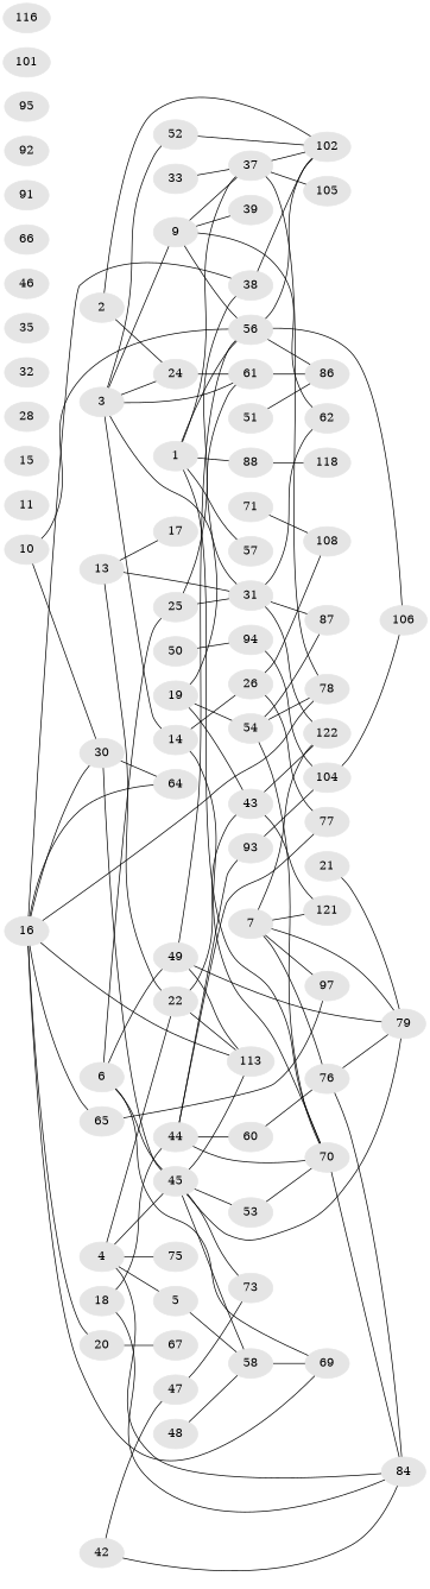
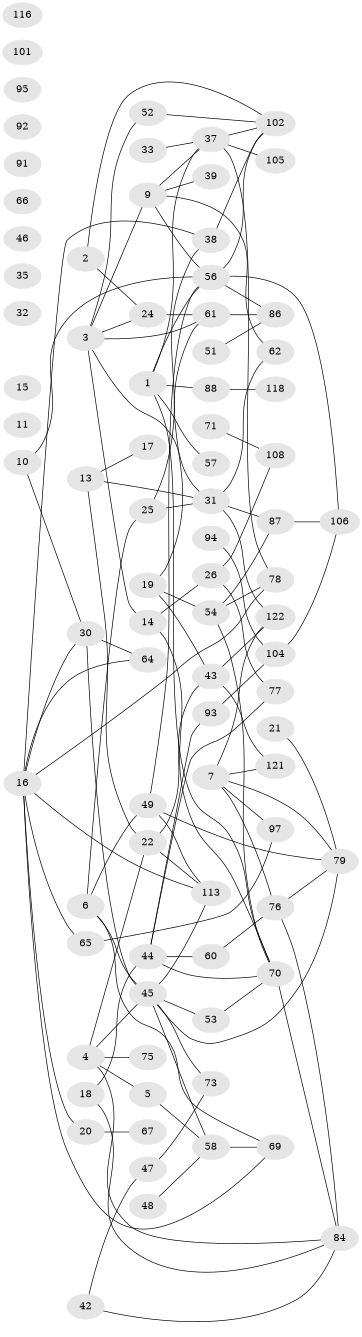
  graph {
    rankdir=LR
    node [color=gray90 style=filled]
    1 [super="+8"]
    37 [super="+68"]
    56 [super="+82"]
    57
    70 [super="+119"]
    88
    102
    78 [super="+115"]
    105
    86
    106
    84
    118
    2 [super="+112"]
    24 [super="+34"]
    61 [super="+114"]
    3 [super="+12"]
    9 [super="+23"]
    14
    31 [super="+55"]
    52
    39
    62
    26 [super="+27"]
    122
    87 [super="+110"]
    4 [super="+89"]
    5
    22 [super="+40"]
    45 [super="+85"]
    75
    58 [super="+111"]
    113
    43 [super="+120"]
    79 [super="+107"]
    53
    73
    67 [super="+72"]
    69
    6 [super="+74"]
    25 [super="+81"]
    49
    38 [super="+103"]
    48 [super="+99"]
    7 [super="+36"]
    76
    97
    121
    10 [super="+41"]
    30
    64 [super="+109"]
    11
    17 [super="+29"]
    13
    77 [super="+80"]
    108
    15
    16 [super="+98"]
    20
    65
    44 [super="+90"]
    60
    93
    18
    19 [super="+59"]
    54
    94
    104
    21 [super="+63"]
-   28 [super="+96"]
    32
    33 [super="+83"]
    35
    42 [super="+117"]
    47
    46
-   50
    51
    66
    71
    91
    92
    95 [super="+100"]
    101
    116
    1 -- 37
    1 -- 56
    1 -- 57
    1 -- 70
    1 -- 88
    37 -- 102
    37 -- 78
    37 -- 105
    56 -- 102
    56 -- 86
    56 -- 106
    70 -- 84
    88 -- 118
    2 -- 102
    2 -- 24
    24 -- 61
    61 -- 86
    3 -- 24
    3 -- 61
    3 -- 9
    3 -- 14
    3 -- 31
    3 -- 52
    9 -- 37
    9 -- 56
    9 -- 39
    9 -- 62
    14 -- 70
    14 -- 26
    31 -- 62
    31 -- 122
    31 -- 87
    52 -- 102
    26 -- 77
    26 -- 108
+   87 -- 106
    4 -- 84
    4 -- 5
    4 -- 22
    4 -- 45
    4 -- 75
    5 -- 58
    22 -- 113
    22 -- 43
    45 -- 58
    45 -- 113
    45 -- 79
    45 -- 53
    45 -- 73
    58 -- 69
    43 -- 122
    43 -- 121
    53 -- 70
    6 -- 45
    6 -- 69
    6 -- 25
    6 -- 49
    25 -- 31
    25 -- 38
    49 -- 56
    49 -- 113
    49 -- 79
    38 -- 102
    48 -- 58
    7 -- 122
    7 -- 79
    7 -- 76
    7 -- 97
    7 -- 121
    76 -- 84
    76 -- 79
    10 -- 56
    10 -- 30
    30 -- 45
    30 -- 64
    13 -- 31
    13 -- 22
    13 -- 17
    16 -- 78
    16 -- 113
    16 -- 69
    16 -- 38
    16 -- 30
    16 -- 64
    16 -- 20
    16 -- 65
    20 -- 67
    65 -- 97
    44 -- 70
    44 -- 77
    44 -- 60
    44 -- 93
    60 -- 76
    93 -- 104
    18 -- 84
    18 -- 44
    19 -- 61
    19 -- 43
    19 -- 54
    54 -- 70
    54 -- 78
    54 -- 87
    94 -- 104
    104 -- 106
    21 -- 79
    33 -- 37
    42 -- 84
    42 -- 47
    47 -- 73
-   50 -- 94
    51 -- 86
    71 -- 108
  }
